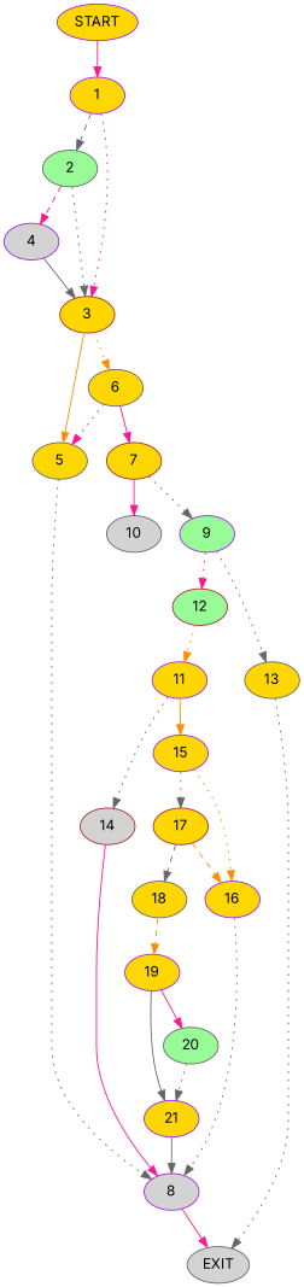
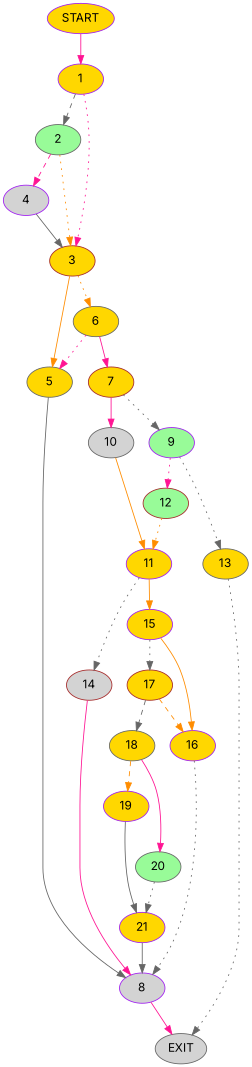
  digraph {
    fontname=Inter
    node [color=purple fillcolor=gold fontname=Inter style=filled]
    edge [color=gray40 fontname=Inter style=dotted]
    n1 [label=START]
    1
    2 [color=gray40 fillcolor=palegreen]
    3 [color=brown]
    n5 [color=gray40 fillcolor=lightgrey label=EXIT]
    4 [fillcolor=lightgrey]
    5 [color=gray40]
    6 [color=gray40]
    8 [fillcolor=lightgrey]
    7 [color=brown]
    9 [fillcolor=palegreen]
    10 [color=gray40 fillcolor=lightgrey]
    12 [color=brown fillcolor=palegreen]
    13 [color=gray40]
    11
    14 [color=brown fillcolor=lightgrey]
    15
    16
    17 [color=brown]
    18 [color=gray40]
    19
    20 [color=gray40 fillcolor=palegreen]
    21
    n1 -> 1 [color=deeppink style=solid]
    1 -> 2 [style=dashed]
    1 -> 3 [color=deeppink]
-   2 -> 3
+   2 -> 3 [color=darkorange]
    2 -> 4 [color=deeppink style=dashed]
    3 -> 5 [color=darkorange style=solid]
    3 -> 6 [color=darkorange]
    4 -> 3 [style=solid]
-   5 -> 8
+   5 -> 8 [style=solid]
    6 -> 5 [color=deeppink]
    6 -> 7 [color=deeppink style=solid]
    8 -> n5 [color=deeppink style=solid]
    7 -> 9
    7 -> 10 [color=deeppink style=solid]
    9 -> 12 [color=deeppink]
    9 -> 13
+   10 -> 11 [color=darkorange style=solid]
    12 -> 11 [color=darkorange]
    13 -> n5
    11 -> 14
    11 -> 15 [color=darkorange style=solid]
    14 -> 8 [color=deeppink style=solid]
-   15 -> 16 [color=darkorange]
+   15 -> 16 [color=darkorange style=solid]
    15 -> 17
    16 -> 8
    17 -> 16 [color=darkorange style=dashed]
    17 -> 18 [style=dashed]
    18 -> 19 [color=darkorange style=dashed]
-   19 -> 20 [color=deeppink style=solid]
+   18 -> 20 [color=deeppink style=solid]
    19 -> 21 [style=solid]
    20 -> 21
    21 -> 8 [style=solid]
  }
